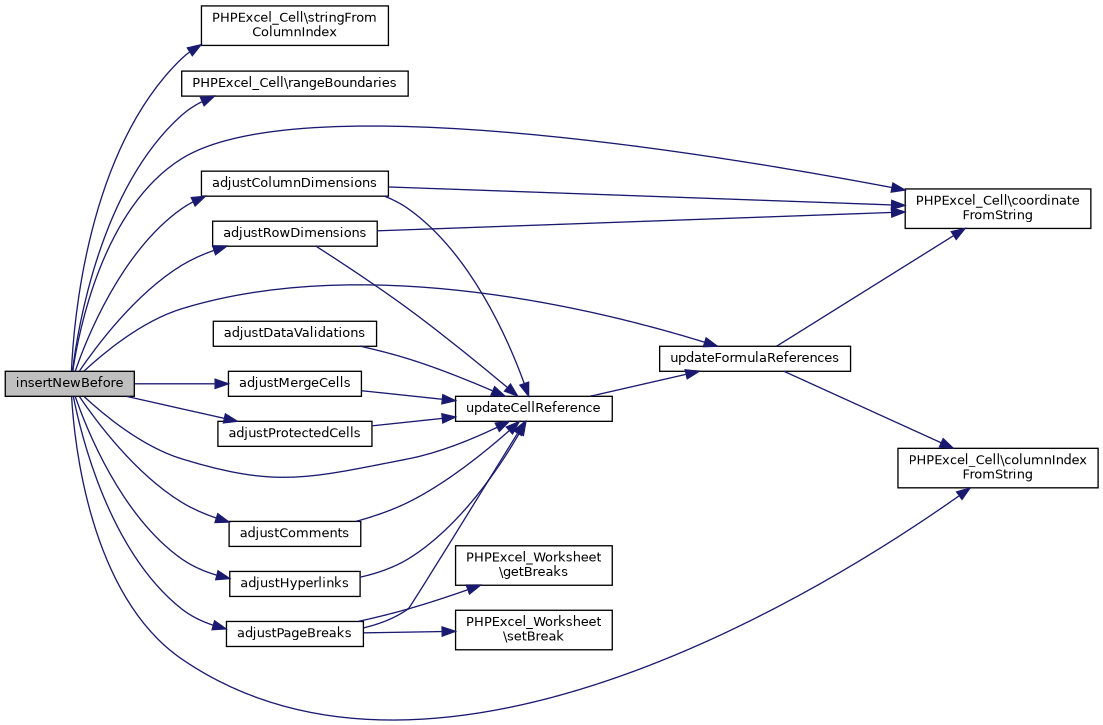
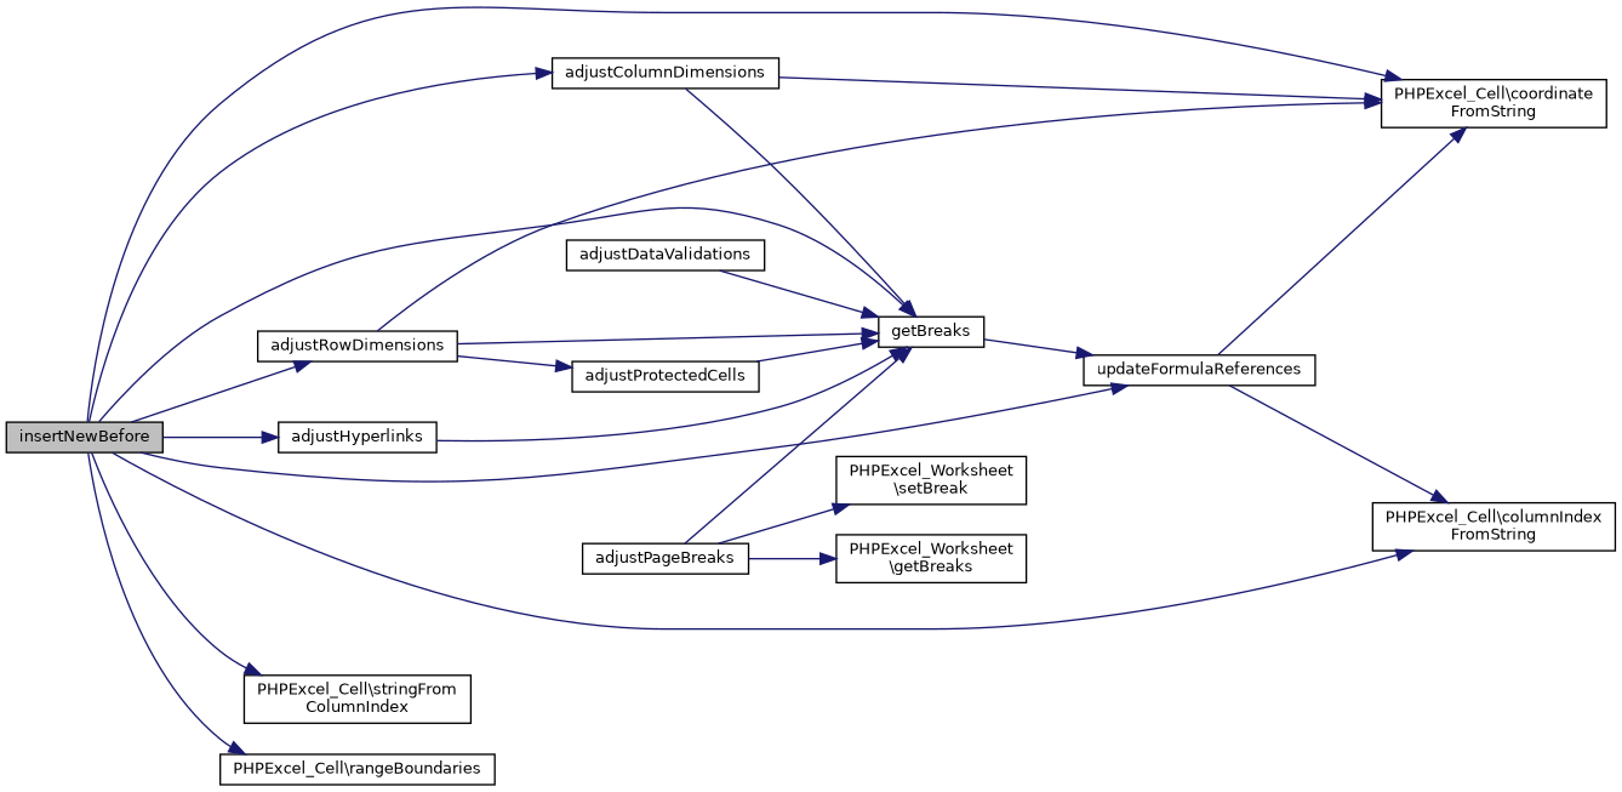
  digraph {
    rankdir=LR
    node [color=black fillcolor=white fontname=Helvetica fontsize=10 shape=record style=filled]
    edge [color=midnightblue fontname=Helvetica fontsize=10 labelfontname=Helvetica labelfontsize=10 style=solid]
    n1 [fillcolor=grey75 fontcolor=black height=0.2 label=insertNewBefore width=0.4]
    n2 [height=0.2 label="PHPExcel_Cell\\coordinate\lFromString" width=0.4]
    n3 [height=0.2 label="PHPExcel_Cell\\columnIndex\lFromString" width=0.4]
    n4 [height=0.2 label="PHPExcel_Cell\\stringFrom\lColumnIndex" width=0.4]
    n5 [height=0.2 label=updateFormulaReferences width=0.4]
-   n6 [height=0.2 label=updateCellReference width=0.4]
+   n6 [height=0.2 label=getBreaks width=0.4]
    n7 [height=0.2 label=adjustColumnDimensions width=0.4]
    n8 [height=0.2 label=adjustRowDimensions width=0.4]
    n9 [height=0.2 label=adjustPageBreaks width=0.4]
-   n10 [height=0.2 label=adjustComments width=0.4]
    n11 [height=0.2 label=adjustHyperlinks width=0.4]
-   n12 [height=0.2 label=adjustMergeCells width=0.4]
    n13 [height=0.2 label=adjustProtectedCells width=0.4]
    n14 [height=0.2 label="PHPExcel_Cell\\rangeBoundaries" width=0.4]
    n15 [height=0.2 label="PHPExcel_Worksheet\l\\getBreaks" width=0.4]
    n16 [height=0.2 label="PHPExcel_Worksheet\l\\setBreak" width=0.4]
    n17 [height=0.2 label=adjustDataValidations width=0.4]
    n1 -> n2
    n1 -> n3
    n1 -> n4
    n1 -> n5
    n1 -> n6
    n1 -> n7
    n1 -> n8
-   n1 -> n9
-   n1 -> n10
    n1 -> n11
-   n1 -> n12
-   n1 -> n13
+   n8 -> n13
    n1 -> n14
    n5 -> n2
    n5 -> n3
    n6 -> n5
    n7 -> n2
    n7 -> n6
    n8 -> n2
    n8 -> n6
    n9 -> n6
    n9 -> n15
    n9 -> n16
-   n10 -> n6
    n11 -> n6
-   n12 -> n6
    n13 -> n6
    n17 -> n6
  }
